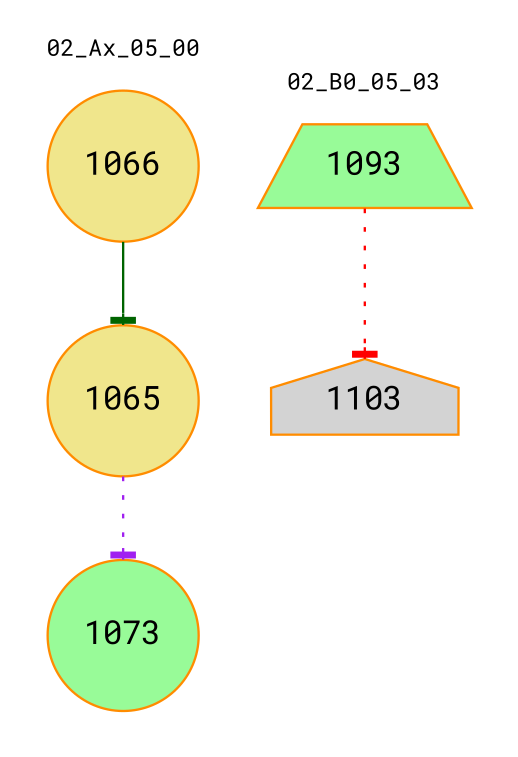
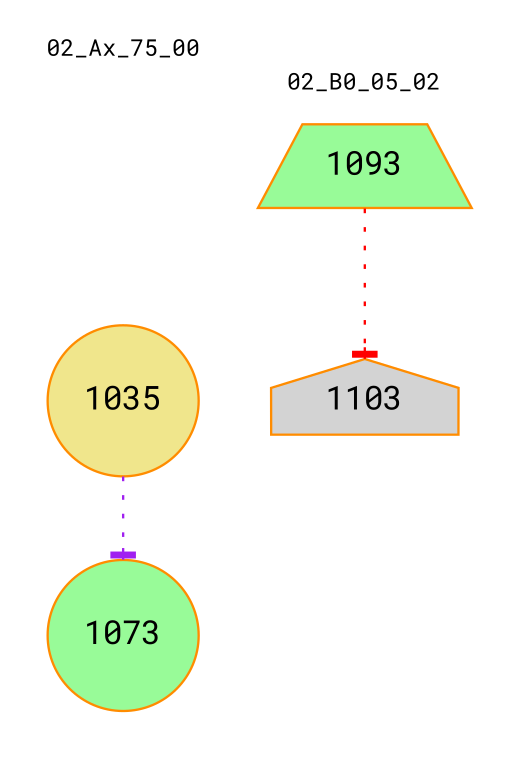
  digraph {
    fontname="Roboto Mono"
    node [color=darkorange fillcolor=khaki fontname="Roboto Mono" shape=circle style=filled]
    edge [arrowhead=tee fontname="Roboto Mono" style=dotted]
-   n1 [label=1066]
-   n2 [label=1065]
+   n2 [label=1035]
    n3 [fillcolor=palegreen label=1073]
    n4 [fillcolor=palegreen label=1093 shape=trapezium]
    n5 [fillcolor=lightgrey label=1103 shape=house]
    subgraph cluster_1 {
      color=white
      fontsize=10
-     label="02_Ax_05_00"
-     n1
+     label="02_Ax_75_00"
      n2
      n3
    }
    subgraph cluster_2 {
      color=white
      fontsize=10
-     label="02_B0_05_03"
+     label="02_B0_05_02"
      n4
      n5
    }
-   n1 -> n2 [color=darkgreen style=solid]
    n2 -> n3 [color=purple]
    n4 -> n5 [color=red]
  }
